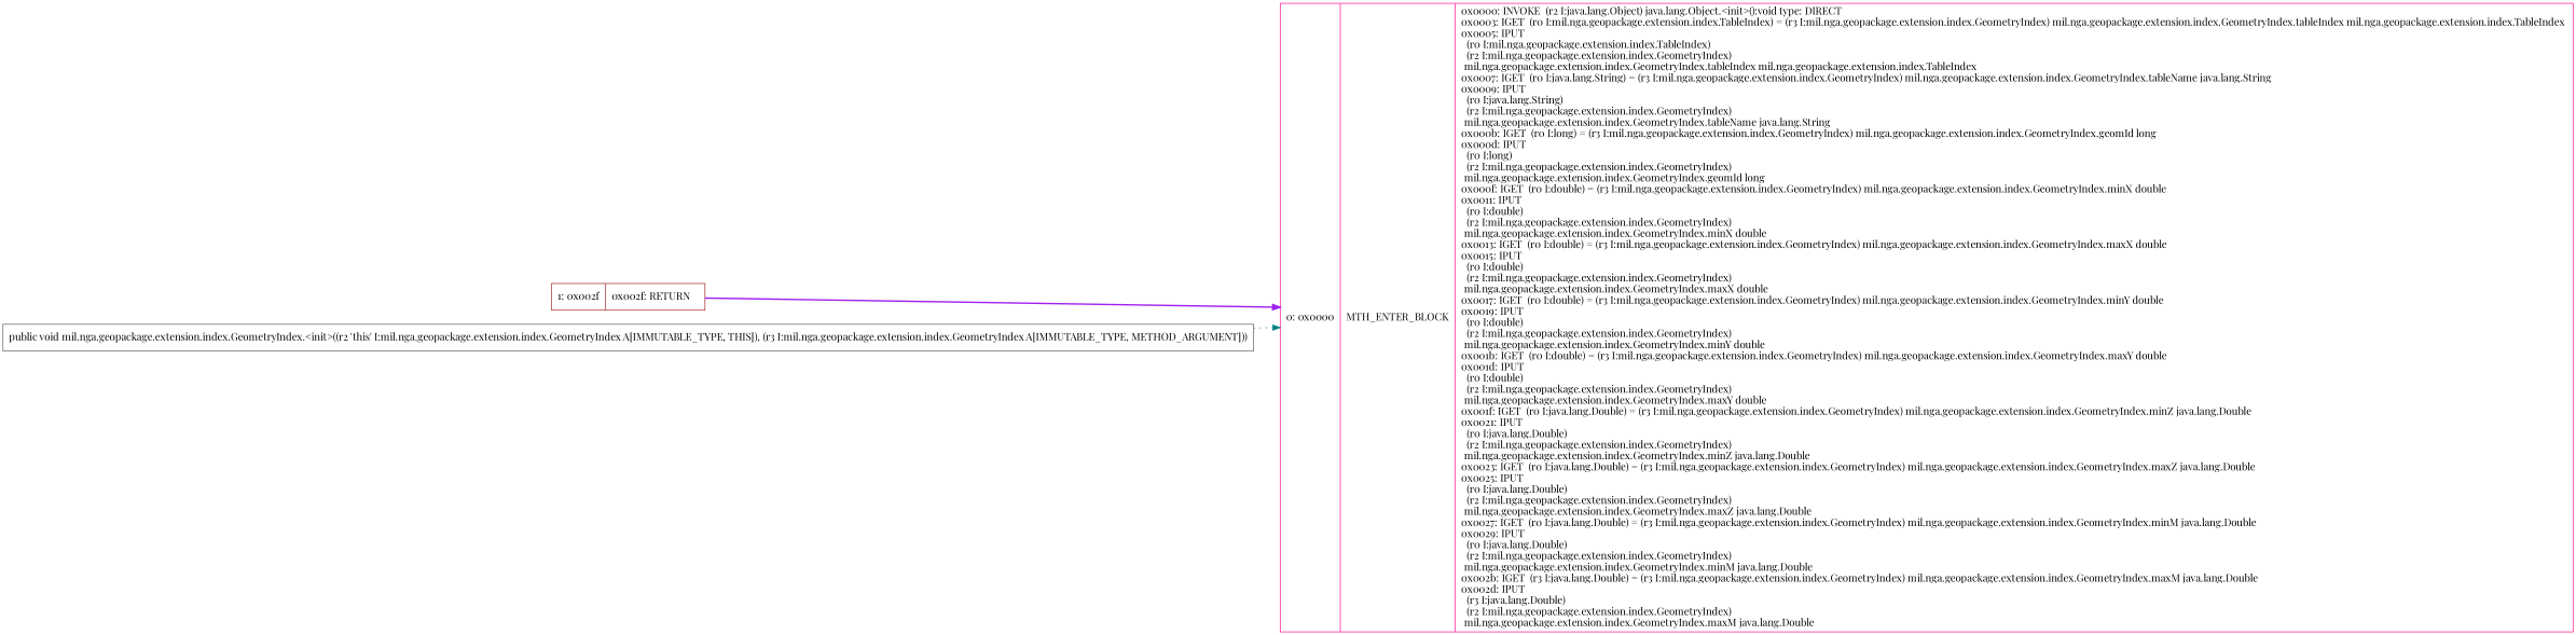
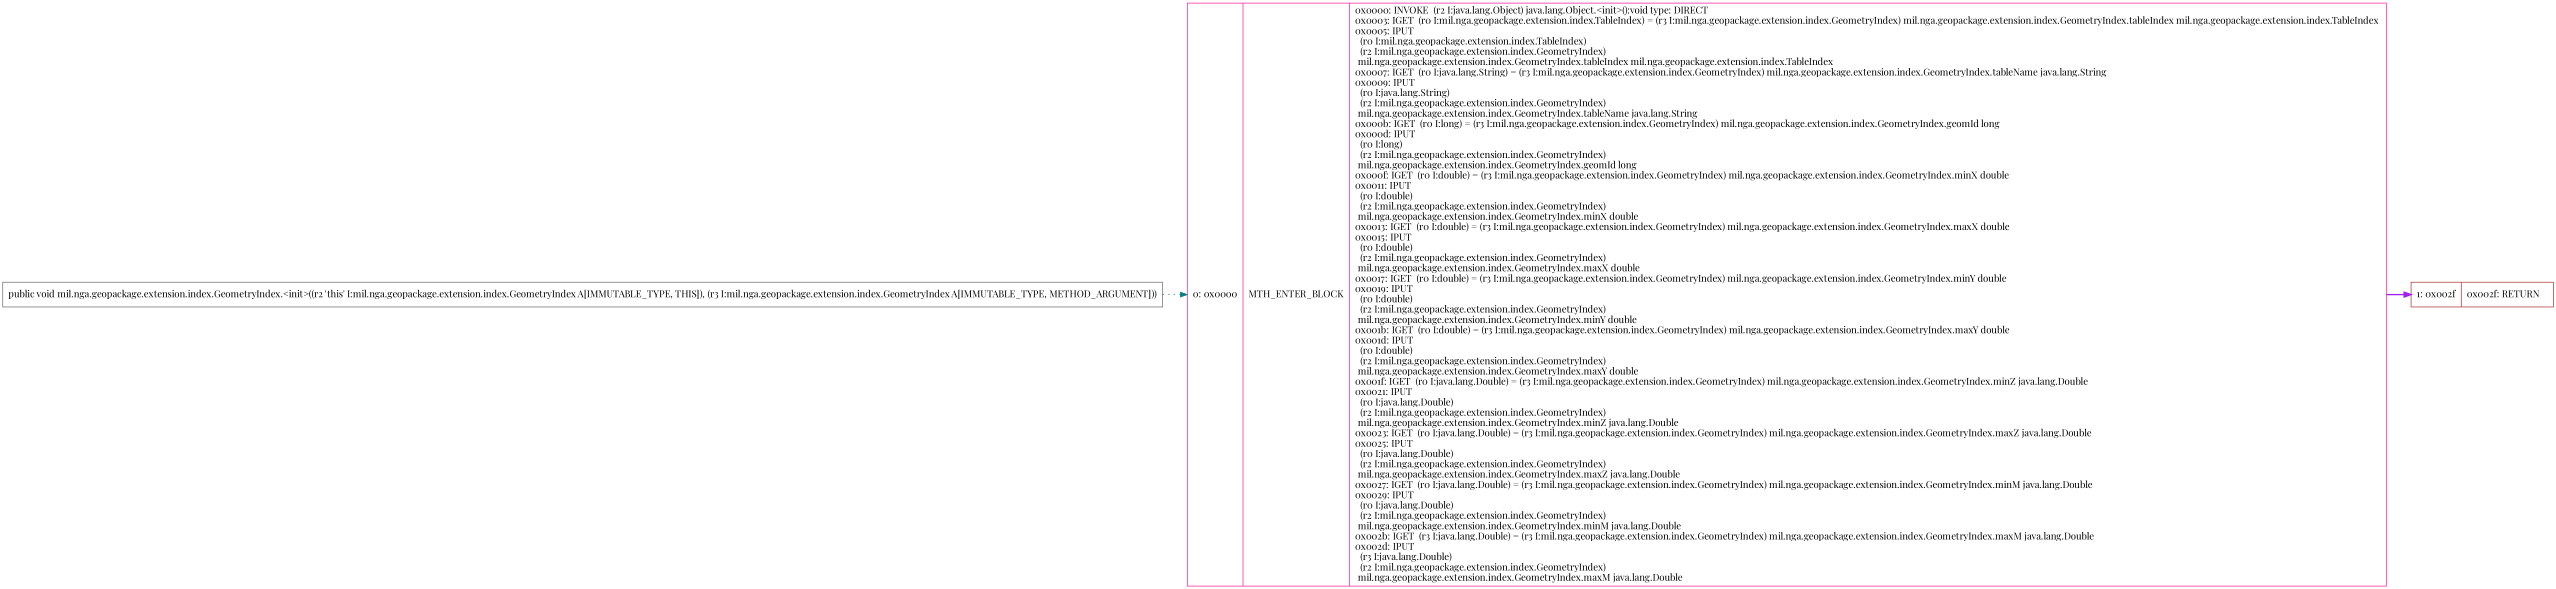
  digraph {
    rankdir=LR
    fontname="Playfair Display"
    node [shape=record fontname="Playfair Display"]
    edge [fontname="Playfair Display"]
    n1 [label="{0\:\ 0x0000|MTH_ENTER_BLOCK\l|0x0000: INVOKE  (r2 I:java.lang.Object) java.lang.Object.\<init\>():void type: DIRECT \l0x0003: IGET  (r0 I:mil.nga.geopackage.extension.index.TableIndex) = (r3 I:mil.nga.geopackage.extension.index.GeometryIndex) mil.nga.geopackage.extension.index.GeometryIndex.tableIndex mil.nga.geopackage.extension.index.TableIndex \l0x0005: IPUT  \l  (r0 I:mil.nga.geopackage.extension.index.TableIndex)\l  (r2 I:mil.nga.geopackage.extension.index.GeometryIndex)\l mil.nga.geopackage.extension.index.GeometryIndex.tableIndex mil.nga.geopackage.extension.index.TableIndex \l0x0007: IGET  (r0 I:java.lang.String) = (r3 I:mil.nga.geopackage.extension.index.GeometryIndex) mil.nga.geopackage.extension.index.GeometryIndex.tableName java.lang.String \l0x0009: IPUT  \l  (r0 I:java.lang.String)\l  (r2 I:mil.nga.geopackage.extension.index.GeometryIndex)\l mil.nga.geopackage.extension.index.GeometryIndex.tableName java.lang.String \l0x000b: IGET  (r0 I:long) = (r3 I:mil.nga.geopackage.extension.index.GeometryIndex) mil.nga.geopackage.extension.index.GeometryIndex.geomId long \l0x000d: IPUT  \l  (r0 I:long)\l  (r2 I:mil.nga.geopackage.extension.index.GeometryIndex)\l mil.nga.geopackage.extension.index.GeometryIndex.geomId long \l0x000f: IGET  (r0 I:double) = (r3 I:mil.nga.geopackage.extension.index.GeometryIndex) mil.nga.geopackage.extension.index.GeometryIndex.minX double \l0x0011: IPUT  \l  (r0 I:double)\l  (r2 I:mil.nga.geopackage.extension.index.GeometryIndex)\l mil.nga.geopackage.extension.index.GeometryIndex.minX double \l0x0013: IGET  (r0 I:double) = (r3 I:mil.nga.geopackage.extension.index.GeometryIndex) mil.nga.geopackage.extension.index.GeometryIndex.maxX double \l0x0015: IPUT  \l  (r0 I:double)\l  (r2 I:mil.nga.geopackage.extension.index.GeometryIndex)\l mil.nga.geopackage.extension.index.GeometryIndex.maxX double \l0x0017: IGET  (r0 I:double) = (r3 I:mil.nga.geopackage.extension.index.GeometryIndex) mil.nga.geopackage.extension.index.GeometryIndex.minY double \l0x0019: IPUT  \l  (r0 I:double)\l  (r2 I:mil.nga.geopackage.extension.index.GeometryIndex)\l mil.nga.geopackage.extension.index.GeometryIndex.minY double \l0x001b: IGET  (r0 I:double) = (r3 I:mil.nga.geopackage.extension.index.GeometryIndex) mil.nga.geopackage.extension.index.GeometryIndex.maxY double \l0x001d: IPUT  \l  (r0 I:double)\l  (r2 I:mil.nga.geopackage.extension.index.GeometryIndex)\l mil.nga.geopackage.extension.index.GeometryIndex.maxY double \l0x001f: IGET  (r0 I:java.lang.Double) = (r3 I:mil.nga.geopackage.extension.index.GeometryIndex) mil.nga.geopackage.extension.index.GeometryIndex.minZ java.lang.Double \l0x0021: IPUT  \l  (r0 I:java.lang.Double)\l  (r2 I:mil.nga.geopackage.extension.index.GeometryIndex)\l mil.nga.geopackage.extension.index.GeometryIndex.minZ java.lang.Double \l0x0023: IGET  (r0 I:java.lang.Double) = (r3 I:mil.nga.geopackage.extension.index.GeometryIndex) mil.nga.geopackage.extension.index.GeometryIndex.maxZ java.lang.Double \l0x0025: IPUT  \l  (r0 I:java.lang.Double)\l  (r2 I:mil.nga.geopackage.extension.index.GeometryIndex)\l mil.nga.geopackage.extension.index.GeometryIndex.maxZ java.lang.Double \l0x0027: IGET  (r0 I:java.lang.Double) = (r3 I:mil.nga.geopackage.extension.index.GeometryIndex) mil.nga.geopackage.extension.index.GeometryIndex.minM java.lang.Double \l0x0029: IPUT  \l  (r0 I:java.lang.Double)\l  (r2 I:mil.nga.geopackage.extension.index.GeometryIndex)\l mil.nga.geopackage.extension.index.GeometryIndex.minM java.lang.Double \l0x002b: IGET  (r3 I:java.lang.Double) = (r3 I:mil.nga.geopackage.extension.index.GeometryIndex) mil.nga.geopackage.extension.index.GeometryIndex.maxM java.lang.Double \l0x002d: IPUT  \l  (r3 I:java.lang.Double)\l  (r2 I:mil.nga.geopackage.extension.index.GeometryIndex)\l mil.nga.geopackage.extension.index.GeometryIndex.maxM java.lang.Double \l}" color=deeppink]
    n2 [label="{1\:\ 0x002f|0x002f: RETURN   \l}" color=brown]
    n3 [label="{public void mil.nga.geopackage.extension.index.GeometryIndex.\<init\>((r2 'this' I:mil.nga.geopackage.extension.index.GeometryIndex A[IMMUTABLE_TYPE, THIS]), (r3 I:mil.nga.geopackage.extension.index.GeometryIndex A[IMMUTABLE_TYPE, METHOD_ARGUMENT])) }" color=gray40]
-   n2 -> n1 [color=purple style=bold]
+   n1 -> n2 [color=purple style=bold]
    n3 -> n1 [color=teal style=dotted]
  }
